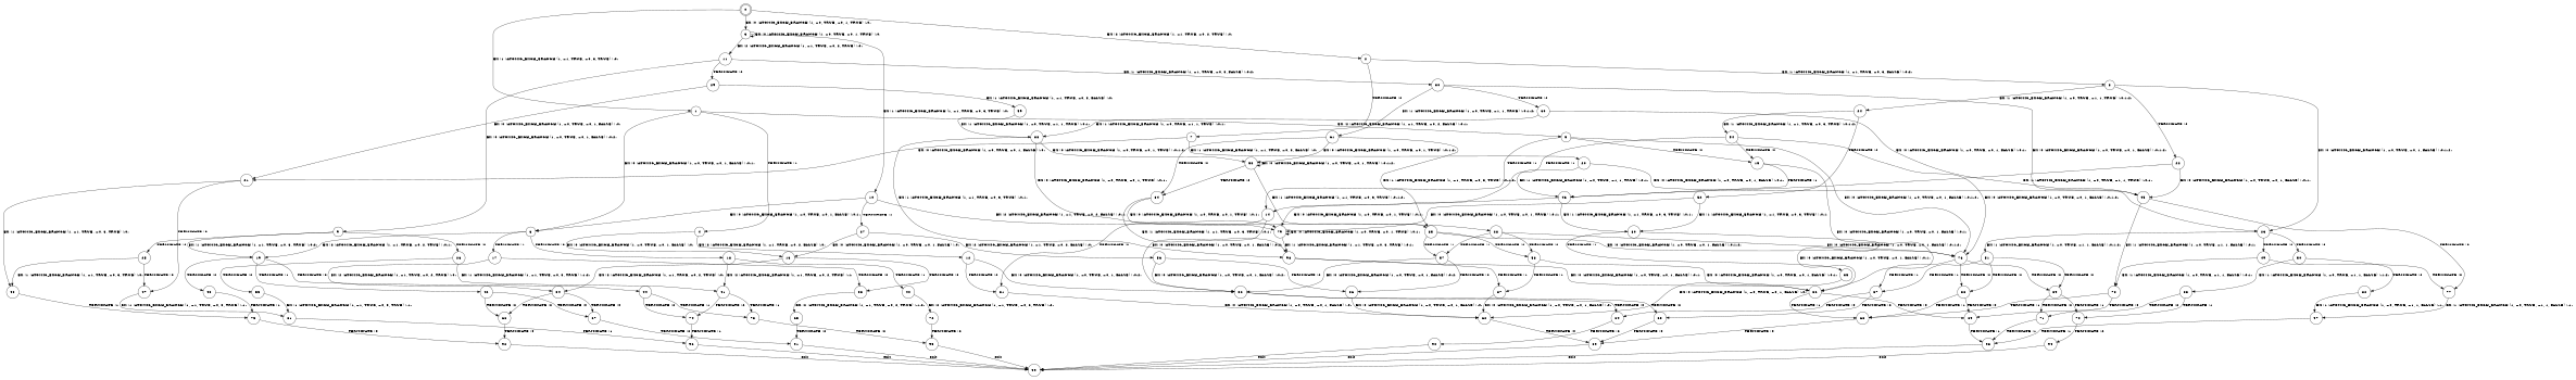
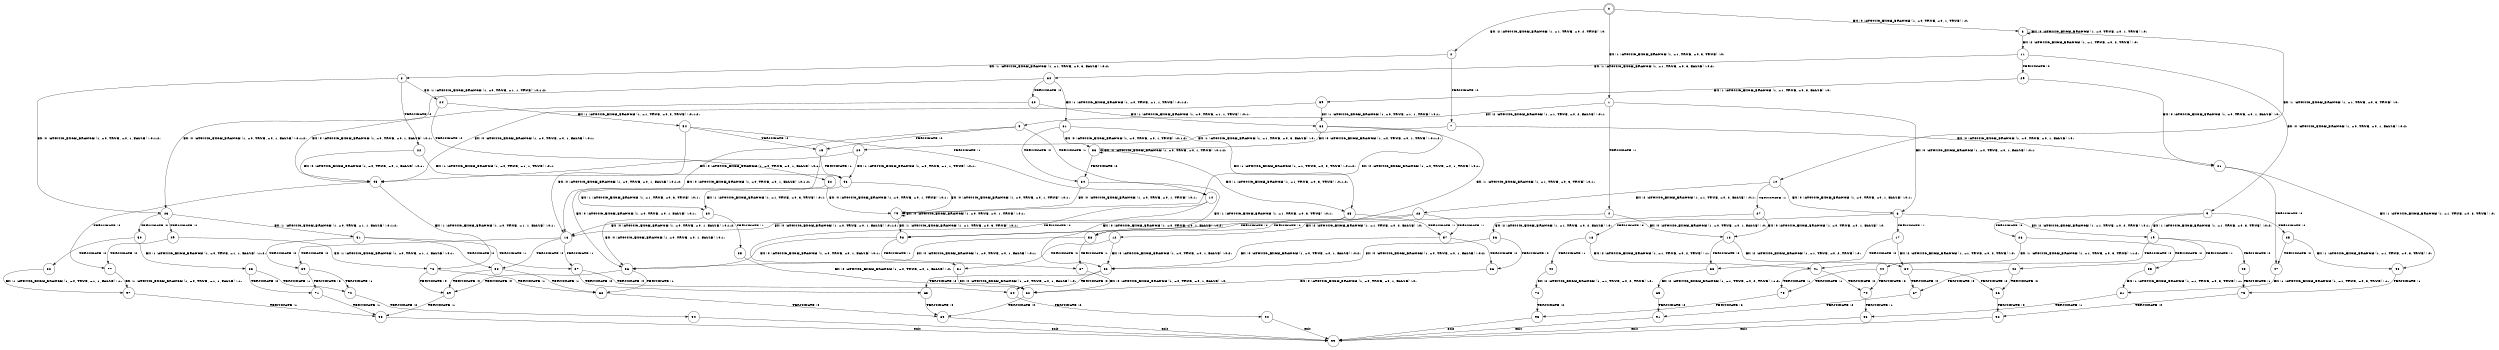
  digraph {
    node [shape=circle]
    0 [peripheries=2]
    1
    2
    3
    4
    5
    6
    7
    8
    10
    11
    12
    13
    14
    15
-   16 [label=76]
+   16
    17
    18
    19
    20
    21
    22
    23
    24
    9
    25
    26
    27
    28
    29
    30
    31
    32
    33
    34
    36
    46
    37
    38
    39
    40
    41
    42
    43
    44
    45
    47
    48
    49
    50
    51
    52
    54
    55
    56
    57
    58
    59
    60
    61
    62
    63
    64
    65
    66
    67
    35
    68
    69
    70
    71
    72
    73
    74
    75
    77
    78
    79
    80
    81
    82
    83
    53
    84
    85
    86
    87
    88
    89
    90
    91
    92
    93
    94
    95
    96
    97
    98
    99
    0 -> 1 [label="EX !1 !ATOMIC_EXCH_BRANCH (1, +1, TRUE, +0, 3, TRUE) !:0:"]
    0 -> 2 [label="EX !2 !ATOMIC_EXCH_BRANCH (1, +1, TRUE, +0, 2, TRUE) !:0:"]
    0 -> 3 [label="EX !0 !ATOMIC_EXCH_BRANCH (1, +0, TRUE, +0, 1, TRUE) !:0:"]
    1 -> 4 [label="TERMINATE !1"]
    1 -> 5 [label="EX !2 !ATOMIC_EXCH_BRANCH (1, +1, TRUE, +0, 2, FALSE) !:0:1:"]
    1 -> 6 [label="EX !0 !ATOMIC_EXCH_BRANCH (1, +0, TRUE, +0, 1, FALSE) !:0:1:"]
    2 -> 7 [label="TERMINATE !2"]
    2 -> 8 [label="EX !1 !ATOMIC_EXCH_BRANCH (1, +1, TRUE, +0, 3, FALSE) !:0:2:"]
    3 -> 3 [label="EX !0 !ATOMIC_EXCH_BRANCH (1, +0, TRUE, +0, 1, TRUE) !:0:"]
    3 -> 10 [label="EX !1 !ATOMIC_EXCH_BRANCH (1, +1, TRUE, +0, 3, TRUE) !:0:"]
    3 -> 11 [label="EX !2 !ATOMIC_EXCH_BRANCH (1, +1, TRUE, +0, 2, TRUE) !:0:"]
    4 -> 12 [label="EX !2 !ATOMIC_EXCH_BRANCH (1, +1, TRUE, +0, 2, FALSE) !:0:"]
    4 -> 13 [label="EX !0 !ATOMIC_EXCH_BRANCH (1, +0, TRUE, +0, 1, FALSE) !:0:"]
    5 -> 14 [label="TERMINATE !1"]
    5 -> 15 [label="TERMINATE !2"]
    5 -> 16 [label="EX !0 !ATOMIC_EXCH_BRANCH (1, +0, TRUE, +0, 1, FALSE) !:0:1:2:"]
    6 -> 17 [label="TERMINATE !1"]
    6 -> 18 [label="TERMINATE !0"]
    6 -> 19 [label="EX !2 !ATOMIC_EXCH_BRANCH (1, +1, TRUE, +0, 2, TRUE) !:0:1:"]
    7 -> 20 [label="EX !1 !ATOMIC_EXCH_BRANCH (1, +1, TRUE, +0, 3, FALSE) !:0:"]
    7 -> 21 [label="EX !0 !ATOMIC_EXCH_BRANCH (1, +0, TRUE, +0, 1, FALSE) !:0:"]
    8 -> 22 [label="TERMINATE !2"]
    8 -> 23 [label="EX !0 !ATOMIC_EXCH_BRANCH (1, +0, TRUE, +0, 1, FALSE) !:0:1:2:"]
    8 -> 24 [label="EX !1 !ATOMIC_EXCH_BRANCH (1, +0, TRUE, +1, 1, TRUE) !:0:1:2:"]
    10 -> 6 [label="EX !0 !ATOMIC_EXCH_BRANCH (1, +0, TRUE, +0, 1, FALSE) !:0:1:"]
    10 -> 27 [label="TERMINATE !1"]
    10 -> 28 [label="EX !2 !ATOMIC_EXCH_BRANCH (1, +1, TRUE, +0, 2, FALSE) !:0:1:"]
    11 -> 9 [label="EX !0 !ATOMIC_EXCH_BRANCH (1, +0, TRUE, +0, 1, FALSE) !:0:2:"]
    11 -> 29 [label="TERMINATE !2"]
    11 -> 30 [label="EX !1 !ATOMIC_EXCH_BRANCH (1, +1, TRUE, +0, 3, FALSE) !:0:2:"]
    12 -> 31 [label="TERMINATE !2"]
    12 -> 32 [label="EX !0 !ATOMIC_EXCH_BRANCH (1, +0, TRUE, +0, 1, FALSE) !:0:2:"]
    13 -> 33 [label="TERMINATE !0"]
    13 -> 34 [label="EX !2 !ATOMIC_EXCH_BRANCH (1, +1, TRUE, +0, 2, TRUE) !:0:"]
    14 -> 31 [label="TERMINATE !2"]
    14 -> 32 [label="EX !0 !ATOMIC_EXCH_BRANCH (1, +0, TRUE, +0, 1, FALSE) !:0:2:"]
    15 -> 36 [label="EX !0 !ATOMIC_EXCH_BRANCH (1, +0, TRUE, +0, 1, FALSE) !:0:1:"]
    15 -> 46 [label="TERMINATE !1"]
    16 -> 37 [label="TERMINATE !1"]
    16 -> 38 [label="TERMINATE !2"]
    16 -> 39 [label="TERMINATE !0"]
    17 -> 33 [label="TERMINATE !0"]
    17 -> 34 [label="EX !2 !ATOMIC_EXCH_BRANCH (1, +1, TRUE, +0, 2, TRUE) !:0:"]
    18 -> 40 [label="TERMINATE !1"]
    18 -> 41 [label="EX !2 !ATOMIC_EXCH_BRANCH (1, +1, TRUE, +0, 2, TRUE) !:1:"]
    19 -> 42 [label="TERMINATE !1"]
    19 -> 43 [label="TERMINATE !2"]
    19 -> 44 [label="TERMINATE !0"]
    20 -> 46 [label="EX !1 !ATOMIC_EXCH_BRANCH (1, +0, TRUE, +1, 1, TRUE) !:0:1:"]
    20 -> 45 [label="EX !0 !ATOMIC_EXCH_BRANCH (1, +0, TRUE, +0, 1, FALSE) !:0:1:"]
    21 -> 47 [label="TERMINATE !0"]
    21 -> 48 [label="EX !1 !ATOMIC_EXCH_BRANCH (1, +1, TRUE, +0, 3, TRUE) !:0:"]
    22 -> 46 [label="EX !1 !ATOMIC_EXCH_BRANCH (1, +0, TRUE, +1, 1, TRUE) !:0:1:"]
    22 -> 45 [label="EX !0 !ATOMIC_EXCH_BRANCH (1, +0, TRUE, +0, 1, FALSE) !:0:1:"]
    23 -> 49 [label="TERMINATE !2"]
    23 -> 50 [label="TERMINATE !0"]
    23 -> 51 [label="EX !1 !ATOMIC_EXCH_BRANCH (1, +0, TRUE, +1, 1, FALSE) !:0:1:2:"]
    24 -> 52 [label="TERMINATE !2"]
    24 -> 54 [label="EX !1 !ATOMIC_EXCH_BRANCH (1, +1, TRUE, +0, 3, TRUE) !:0:1:2:"]
    9 -> 19 [label="EX !1 !ATOMIC_EXCH_BRANCH (1, +1, TRUE, +0, 3, TRUE) !:0:2:"]
    9 -> 25 [label="TERMINATE !2"]
    9 -> 26 [label="TERMINATE !0"]
    25 -> 47 [label="TERMINATE !0"]
    25 -> 48 [label="EX !1 !ATOMIC_EXCH_BRANCH (1, +1, TRUE, +0, 3, TRUE) !:0:"]
    26 -> 41 [label="EX !1 !ATOMIC_EXCH_BRANCH (1, +1, TRUE, +0, 3, TRUE) !:1:2:"]
    26 -> 55 [label="TERMINATE !2"]
    27 -> 13 [label="EX !0 !ATOMIC_EXCH_BRANCH (1, +0, TRUE, +0, 1, FALSE) !:0:"]
    27 -> 56 [label="EX !2 !ATOMIC_EXCH_BRANCH (1, +1, TRUE, +0, 2, FALSE) !:0:"]
    28 -> 16 [label="EX !0 !ATOMIC_EXCH_BRANCH (1, +0, TRUE, +0, 1, FALSE) !:0:1:2:"]
    28 -> 57 [label="TERMINATE !1"]
    28 -> 58 [label="TERMINATE !2"]
    29 -> 21 [label="EX !0 !ATOMIC_EXCH_BRANCH (1, +0, TRUE, +0, 1, FALSE) !:0:"]
    29 -> 59 [label="EX !1 !ATOMIC_EXCH_BRANCH (1, +1, TRUE, +0, 3, FALSE) !:0:"]
    30 -> 23 [label="EX !0 !ATOMIC_EXCH_BRANCH (1, +0, TRUE, +0, 1, FALSE) !:0:1:2:"]
    30 -> 60 [label="TERMINATE !2"]
    30 -> 61 [label="EX !1 !ATOMIC_EXCH_BRANCH (1, +0, TRUE, +1, 1, TRUE) !:0:1:2:"]
    31 -> 62 [label="EX !0 !ATOMIC_EXCH_BRANCH (1, +0, TRUE, +0, 1, FALSE) !:0:"]
    32 -> 63 [label="TERMINATE !2"]
    32 -> 64 [label="TERMINATE !0"]
    33 -> 65 [label="EX !2 !ATOMIC_EXCH_BRANCH (1, +1, TRUE, +0, 2, TRUE) !:1:2:"]
    34 -> 66 [label="TERMINATE !2"]
    34 -> 67 [label="TERMINATE !0"]
    36 -> 68 [label="TERMINATE !1"]
    36 -> 69 [label="TERMINATE !0"]
    46 -> 79 [label="EX !0 !ATOMIC_EXCH_BRANCH (1, +0, TRUE, +0, 1, TRUE) !:0:1:"]
    46 -> 80 [label="EX !1 !ATOMIC_EXCH_BRANCH (1, +1, TRUE, +0, 3, TRUE) !:0:1:"]
    37 -> 63 [label="TERMINATE !2"]
    37 -> 64 [label="TERMINATE !0"]
    38 -> 68 [label="TERMINATE !1"]
    38 -> 69 [label="TERMINATE !0"]
    39 -> 70 [label="TERMINATE !1"]
    39 -> 71 [label="TERMINATE !2"]
    40 -> 72 [label="EX !2 !ATOMIC_EXCH_BRANCH (1, +1, TRUE, +0, 2, TRUE) !:2:"]
    41 -> 73 [label="TERMINATE !1"]
    41 -> 74 [label="TERMINATE !2"]
    42 -> 66 [label="TERMINATE !2"]
    42 -> 67 [label="TERMINATE !0"]
    43 -> 75 [label="TERMINATE !1"]
    44 -> 73 [label="TERMINATE !1"]
    44 -> 74 [label="TERMINATE !2"]
    45 -> 77 [label="TERMINATE !0"]
    45 -> 78 [label="EX !1 !ATOMIC_EXCH_BRANCH (1, +0, TRUE, +1, 1, FALSE) !:0:1:"]
    47 -> 81 [label="EX !1 !ATOMIC_EXCH_BRANCH (1, +1, TRUE, +0, 3, TRUE) !:1:"]
    48 -> 75 [label="TERMINATE !1"]
    49 -> 77 [label="TERMINATE !0"]
    49 -> 78 [label="EX !1 !ATOMIC_EXCH_BRANCH (1, +0, TRUE, +1, 1, FALSE) !:0:1:"]
    50 -> 82 [label="TERMINATE !2"]
    50 -> 83 [label="EX !1 !ATOMIC_EXCH_BRANCH (1, +0, TRUE, +1, 1, FALSE) !:1:2:"]
    51 -> 37 [label="TERMINATE !1"]
    51 -> 38 [label="TERMINATE !2"]
    51 -> 39 [label="TERMINATE !0"]
    52 -> 79 [label="EX !0 !ATOMIC_EXCH_BRANCH (1, +0, TRUE, +0, 1, TRUE) !:0:1:"]
    52 -> 80 [label="EX !1 !ATOMIC_EXCH_BRANCH (1, +1, TRUE, +0, 3, TRUE) !:0:1:"]
    54 -> 14 [label="TERMINATE !1"]
    54 -> 15 [label="TERMINATE !2"]
    54 -> 16 [label="EX !0 !ATOMIC_EXCH_BRANCH (1, +0, TRUE, +0, 1, FALSE) !:0:1:2:"]
    55 -> 81 [label="EX !1 !ATOMIC_EXCH_BRANCH (1, +1, TRUE, +0, 3, TRUE) !:1:"]
    56 -> 32 [label="EX !0 !ATOMIC_EXCH_BRANCH (1, +0, TRUE, +0, 1, FALSE) !:0:2:"]
    56 -> 86 [label="TERMINATE !2"]
    57 -> 32 [label="EX !0 !ATOMIC_EXCH_BRANCH (1, +0, TRUE, +0, 1, FALSE) !:0:2:"]
    57 -> 86 [label="TERMINATE !2"]
    58 -> 36 [label="EX !0 !ATOMIC_EXCH_BRANCH (1, +0, TRUE, +0, 1, FALSE) !:0:1:"]
    58 -> 87 [label="TERMINATE !1"]
+   59 -> 45 [label="EX !0 !ATOMIC_EXCH_BRANCH (1, +0, TRUE, +0, 1, FALSE) !:0:1:"]
    59 -> 88 [label="EX !1 !ATOMIC_EXCH_BRANCH (1, +0, TRUE, +1, 1, TRUE) !:0:1:"]
    60 -> 45 [label="EX !0 !ATOMIC_EXCH_BRANCH (1, +0, TRUE, +0, 1, FALSE) !:0:1:"]
    60 -> 88 [label="EX !1 !ATOMIC_EXCH_BRANCH (1, +0, TRUE, +1, 1, TRUE) !:0:1:"]
    61 -> 53 [label="EX !0 !ATOMIC_EXCH_BRANCH (1, +0, TRUE, +0, 1, TRUE) !:0:1:2:"]
    61 -> 84 [label="TERMINATE !2"]
    61 -> 85 [label="EX !1 !ATOMIC_EXCH_BRANCH (1, +1, TRUE, +0, 3, TRUE) !:0:1:2:"]
    62 -> 89 [label="TERMINATE !0"]
    63 -> 89 [label="TERMINATE !0"]
    64 -> 90 [label="TERMINATE !2"]
    65 -> 91 [label="TERMINATE !2"]
    66 -> 92 [label="TERMINATE !0"]
    67 -> 91 [label="TERMINATE !2"]
    35 -> 62 [label="EX !0 !ATOMIC_EXCH_BRANCH (1, +0, TRUE, +0, 1, FALSE) !:0:"]
    68 -> 89 [label="TERMINATE !0"]
    69 -> 93 [label="TERMINATE !1"]
    70 -> 94 [label="TERMINATE !2"]
    71 -> 93 [label="TERMINATE !1"]
    72 -> 95 [label="TERMINATE !2"]
    73 -> 95 [label="TERMINATE !2"]
    74 -> 96 [label="TERMINATE !1"]
    75 -> 92 [label="TERMINATE !0"]
    77 -> 97 [label="EX !1 !ATOMIC_EXCH_BRANCH (1, +0, TRUE, +1, 1, FALSE) !:1:"]
    78 -> 68 [label="TERMINATE !1"]
    78 -> 69 [label="TERMINATE !0"]
    79 -> 79 [label="EX !0 !ATOMIC_EXCH_BRANCH (1, +0, TRUE, +0, 1, TRUE) !:0:1:"]
    79 -> 98 [label="EX !1 !ATOMIC_EXCH_BRANCH (1, +1, TRUE, +0, 3, TRUE) !:0:1:"]
    80 -> 36 [label="EX !0 !ATOMIC_EXCH_BRANCH (1, +0, TRUE, +0, 1, FALSE) !:0:1:"]
    80 -> 35 [label="TERMINATE !1"]
    81 -> 96 [label="TERMINATE !1"]
    82 -> 97 [label="EX !1 !ATOMIC_EXCH_BRANCH (1, +0, TRUE, +1, 1, FALSE) !:1:"]
    83 -> 70 [label="TERMINATE !1"]
    83 -> 71 [label="TERMINATE !2"]
    53 -> 53 [label="EX !0 !ATOMIC_EXCH_BRANCH (1, +0, TRUE, +0, 1, TRUE) !:0:1:2:"]
    53 -> 84 [label="TERMINATE !2"]
    53 -> 85 [label="EX !1 !ATOMIC_EXCH_BRANCH (1, +1, TRUE, +0, 3, TRUE) !:0:1:2:"]
    84 -> 79 [label="EX !0 !ATOMIC_EXCH_BRANCH (1, +0, TRUE, +0, 1, TRUE) !:0:1:"]
    84 -> 98 [label="EX !1 !ATOMIC_EXCH_BRANCH (1, +1, TRUE, +0, 3, TRUE) !:0:1:"]
    85 -> 16 [label="EX !0 !ATOMIC_EXCH_BRANCH (1, +0, TRUE, +0, 1, FALSE) !:0:1:2:"]
    85 -> 57 [label="TERMINATE !1"]
    85 -> 58 [label="TERMINATE !2"]
    86 -> 62 [label="EX !0 !ATOMIC_EXCH_BRANCH (1, +0, TRUE, +0, 1, FALSE) !:0:"]
    87 -> 62 [label="EX !0 !ATOMIC_EXCH_BRANCH (1, +0, TRUE, +0, 1, FALSE) !:0:"]
    88 -> 79 [label="EX !0 !ATOMIC_EXCH_BRANCH (1, +0, TRUE, +0, 1, TRUE) !:0:1:"]
    88 -> 53 [label="EX !0 !ATOMIC_EXCH_BRANCH (1, +0, TRUE, +0, 1, TRUE) !:0:1:2:"]
    88 -> 98 [label="EX !1 !ATOMIC_EXCH_BRANCH (1, +1, TRUE, +0, 3, TRUE) !:0:1:"]
    89 -> 99 [label=exit]
    90 -> 99 [label=exit]
    91 -> 99 [label=exit]
    92 -> 99 [label=exit]
    93 -> 99 [label=exit]
    94 -> 99 [label=exit]
    95 -> 99 [label=exit]
    96 -> 99 [label=exit]
    97 -> 93 [label="TERMINATE !1"]
    98 -> 36 [label="EX !0 !ATOMIC_EXCH_BRANCH (1, +0, TRUE, +0, 1, FALSE) !:0:1:"]
    98 -> 87 [label="TERMINATE !1"]
  }
